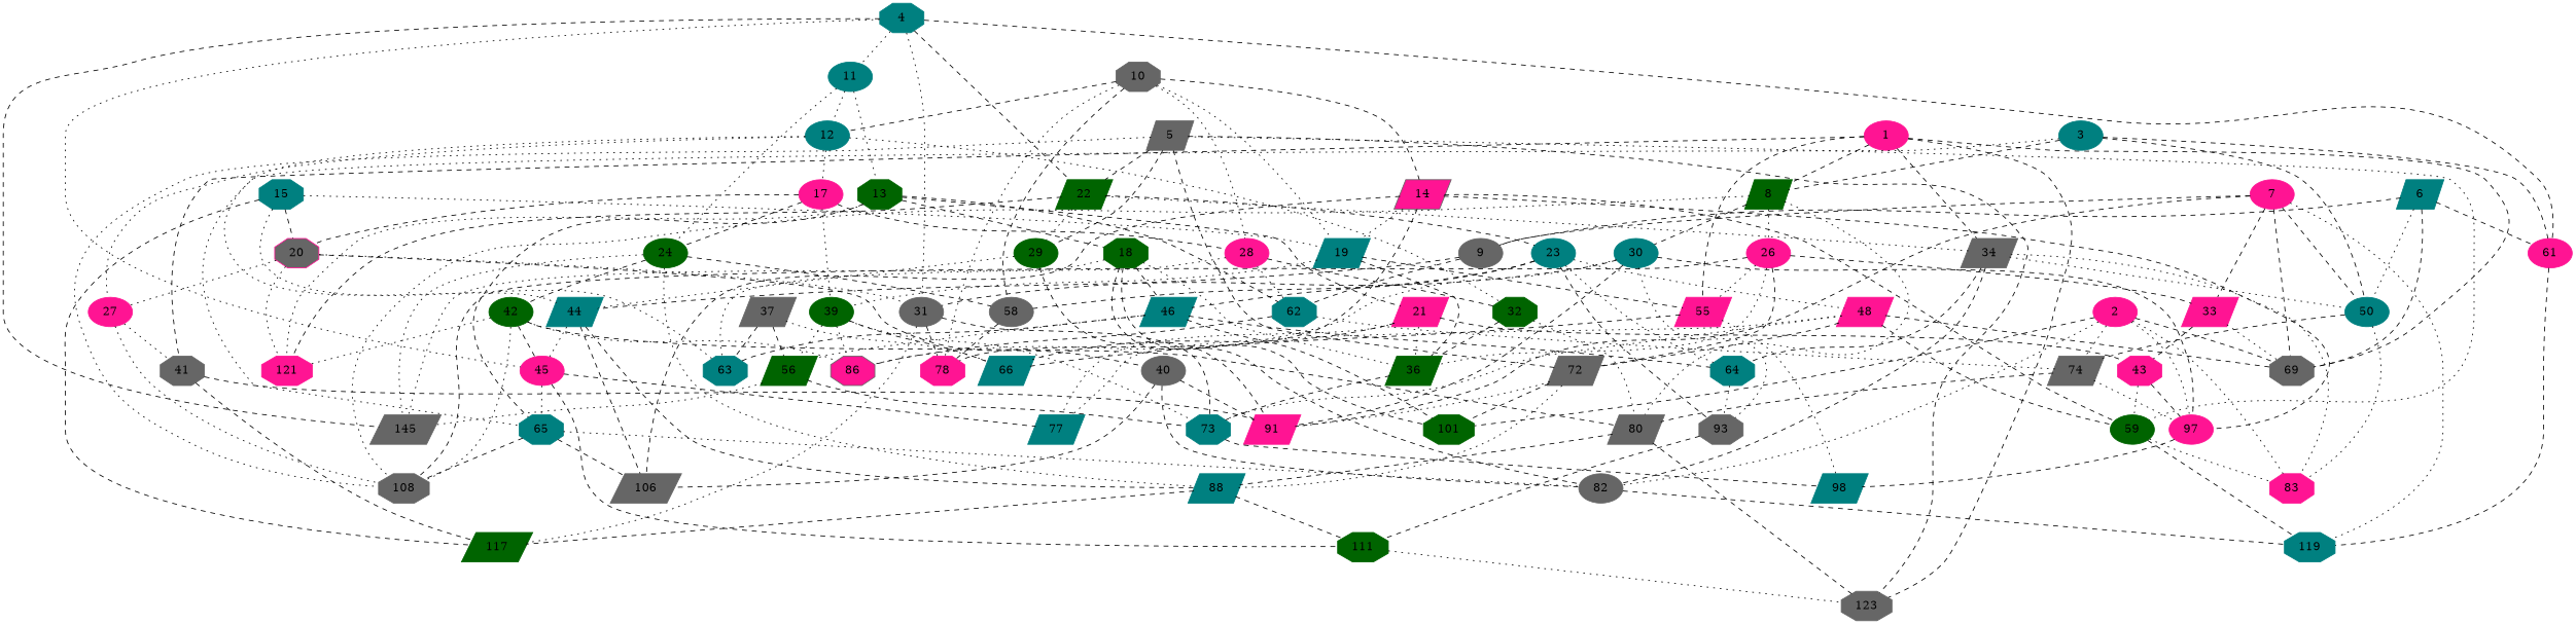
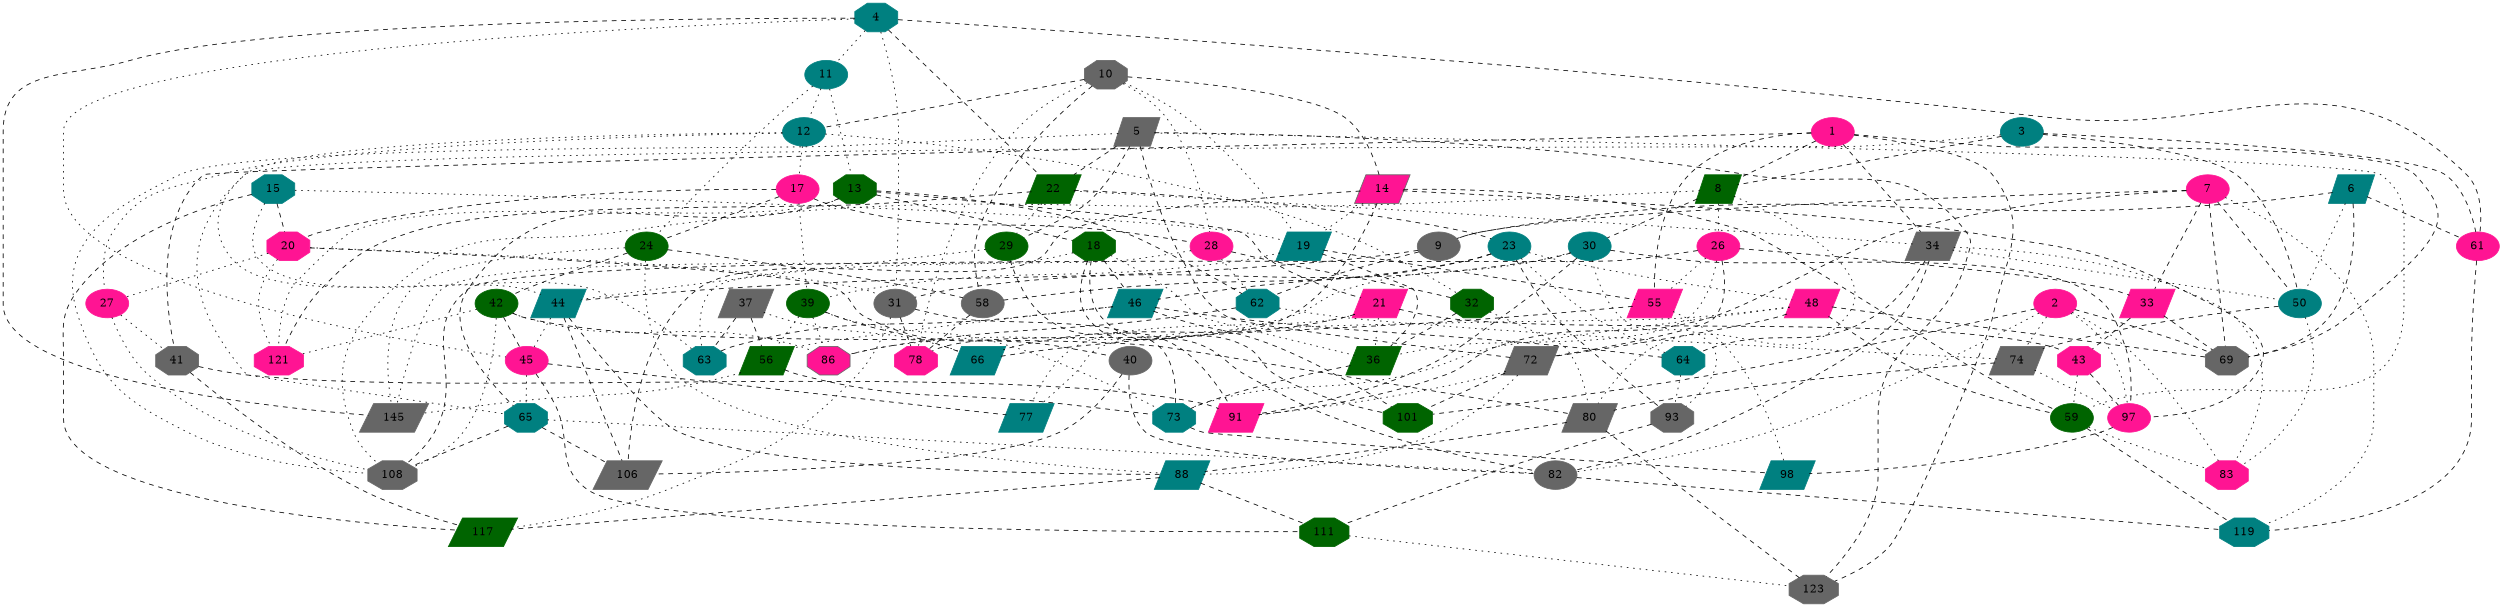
  graph {
    node [color=teal shape=parallelogram style=filled]
    edge [style=dashed]
    1 [color=deeppink shape=ellipse super="+57"]
    8 [color=darkgreen super="+95"]
    34 [color=gray40 super="+81"]
    41 [color=gray40 shape=octagon]
    55 [color=deeppink super="+70"]
    69 [color=gray40 shape=octagon super="+113"]
    123 [color=gray40 shape=octagon]
    108 [color=gray40 shape=octagon super="+109"]
    26 [color=deeppink shape=ellipse super="+100"]
    30 [shape=ellipse super="+52"]
    80 [color=gray40 super="+124"]
    82 [color=gray40 shape=ellipse super="+85"]
    83 [color=deeppink shape=octagon]
    50 [shape=ellipse super="+79"]
    64 [shape=octagon]
    91 [color=deeppink super="+99"]
    117 [color=darkgreen]
    66
    98
    2 [color=deeppink shape=ellipse super="+120"]
    74 [color=gray40 super="+105"]
    97 [color=deeppink shape=ellipse super="+118"]
    101 [color=darkgreen shape=octagon]
    119 [shape=octagon]
    3 [shape=ellipse]
    61 [color=deeppink shape=ellipse]
    65 [shape=octagon super="+102"]
    106 [color=gray40]
    4 [shape=octagon super="+16"]
    11 [shape=ellipse]
    22 [color=darkgreen super="+104"]
    31 [color=gray40 shape=ellipse super="+75"]
    45 [color=deeppink shape=ellipse super="+51"]
    n34 [color=gray40 label=145]
    12 [shape=ellipse super="+96"]
    13 [color=darkgreen shape=octagon super="+38"]
    24 [color=darkgreen shape=ellipse super="+25"]
    29 [color=darkgreen shape=ellipse]
    121 [color=deeppink shape=octagon]
    23 [shape=ellipse super="+114"]
    78 [color=deeppink shape=octagon]
    73 [shape=octagon super="+76"]
    77
    111 [color=darkgreen shape=octagon]
    5 [color=gray40 super="+68"]
    59 [color=darkgreen shape=ellipse super="+122"]
    72 [color=gray40 super="+103"]
    44 [super="+47"]
    88 [super="+112"]
    6
    9 [color=gray40 shape=ellipse]
    62 [shape=octagon super="+89"]
    7 [color=deeppink shape=ellipse super="+116"]
    33 [color=deeppink]
    43 [color=deeppink shape=octagon]
    36 [color=darkgreen super="+84"]
    93 [color=gray40 shape=octagon]
    86 [color=gray40 fillcolor=deeppink shape=octagon]
    10 [color=gray40 shape=octagon super="+110"]
    14 [color=gray40 fillcolor=deeppink super="+54"]
    19 [super="+67"]
    28 [color=deeppink shape=ellipse super="+92"]
    58 [color=gray40 shape=ellipse]
    17 [color=deeppink shape=ellipse super="+90"]
    27 [color=deeppink shape=ellipse]
    32 [color=darkgreen shape=octagon]
    39 [color=darkgreen shape=ellipse super="+60"]
    63 [shape=octagon]
    18 [color=darkgreen shape=octagon super="+53"]
    21 [color=deeppink super="+35"]
    42 [color=darkgreen shape=ellipse super="+94"]
-   20 [color=deeppink shape=octagon super="+107" fillcolor=gray40]
+   20 [color=deeppink shape=octagon super="+107"]
    46 [super="+71"]
    15 [shape=octagon]
    40 [color=gray40 shape=ellipse]
    56 [color=darkgreen super="+87"]
    48 [color=deeppink super="+49"]
    37 [color=gray40]
    1 -- 8
    1 -- 34
    1 -- 41
    1 -- 55
    1 -- 69
    1 -- 123
    8 -- 108 [style=dotted]
    8 -- 26 [style=dotted]
    8 -- 30
    8 -- 80 [style=dotted]
    34 -- 82
    34 -- 83 [style=dotted]
    34 -- 50 [style=dotted]
    34 -- 64
    41 -- 91
    41 -- 117
    55 -- 66
    55 -- 98 [style=dotted weight=2]
    26 -- 55 [style=dotted]
    26 -- 108
    26 -- 72
    26 -- 33
    26 -- 36 [style=dotted]
    30 -- 91
    30 -- 97
    30 -- 31
    30 -- 93 [style=dotted]
    30 -- 86 [style=dotted]
    80 -- 123
    80 -- 88
    82 -- 119
    50 -- 83 [style=dotted]
    50 -- 74
    64 -- 93 [style=dotted]
    2 -- 69
    2 -- 82 [style=dotted]
    2 -- 83 [style=dotted]
    2 -- 74 [style=dotted]
    2 -- 97 [style=dotted]
    2 -- 101
    74 -- 80
    74 -- 97 [style=dotted]
    97 -- 98
    3 -- 8
    3 -- 50
    3 -- 61
    3 -- 65 [style=dotted]
    61 -- 119
    65 -- 108
    65 -- 82 [style=dotted]
    65 -- 106
    4 -- 61
    4 -- 11 [style=dotted]
    4 -- 22
    4 -- 31 [style=dotted]
    4 -- 45 [style=dotted]
    4 -- n34
    11 -- 12 [style=dotted]
    11 -- 13 [style=dotted]
    11 -- 24 [style=dotted]
    22 -- 34 [style=dotted]
    22 -- 29 [style=dotted]
    22 -- 121
    22 -- 23
    31 -- 117 [style=dotted]
    31 -- 78
    31 -- 73
    45 -- 65 [style=dotted]
    45 -- 77
    45 -- 111
    12 -- 44 [style=dotted]
    12 -- 17 [style=dotted]
    12 -- 27 [style=dotted]
    12 -- 32 [style=dotted]
    13 -- 65
    13 -- 121 [style=dotted]
    13 -- 62
    13 -- 18
    13 -- 21
    24 -- n34 [style=dotted]
    24 -- 88 [style=dotted]
    24 -- 58
    24 -- 42
    29 -- 91
    29 -- 44 [style=dotted]
    23 -- 64 [style=dotted]
    23 -- 93
    23 -- 58
    23 -- 46
    23 -- 48 [style=dotted]
    73 -- 98
    111 -- 123 [style=dotted]
    5 -- 123
    5 -- 108 [style=dotted]
    5 -- 22
    5 -- 29
    5 -- 59 [style=dotted]
    5 -- 72
    59 -- 83 [style=dotted]
    59 -- 119
    72 -- 91 [style=dotted]
    72 -- 101
    72 -- 88 [style=dotted]
    44 -- 106
    44 -- 45 [style=dotted]
    44 -- 88
    88 -- 117
    88 -- 111
    6 -- 69
    6 -- 50 [style=dotted]
    6 -- 61
    6 -- 9
    9 -- 44
    9 -- 62
    62 -- 74 [style=dotted weight=2]
    62 -- 86
    7 -- 69
    7 -- 50
    7 -- 91
    7 -- 119 [style=dotted]
    7 -- 9
    7 -- 33
-   33 -- 69 [style=dotted]
+   33 -- 69
    33 -- 43
    43 -- 97
    43 -- 59 [style=dotted]
    36 -- 73
    93 -- 111
    10 -- 12
    10 -- 78 [style=dotted]
    10 -- 14
    10 -- 19 [style=dotted]
    10 -- 28 [style=dotted]
    10 -- 58
    14 -- 97
    14 -- 106
    14 -- 78
    14 -- 59
    14 -- 19 [style=dotted]
    19 -- 55
    19 -- 36
    19 -- 39 [style=dotted]
    28 -- 62 [style=dotted]
    28 -- 32
    28 -- 63 [style=dotted]
    58 -- 78
    17 -- 24
    17 -- 28 [weight=2]
    17 -- 39 [style=dotted]
    17 -- 20
    27 -- 41 [style=dotted]
    27 -- 108 [style=dotted]
    32 -- 80 [style=dotted]
    32 -- 36
    39 -- 66
    39 -- 73 [style=dotted]
    39 -- 86 [style=dotted]
    39 -- 56 [style=dotted]
    18 -- 82
    18 -- 101
    18 -- n34 [style=dotted]
    18 -- 36 [style=dotted]
    18 -- 46
    21 -- 66
    21 -- 77 [style=dotted weight=2]
    21 -- 43
    21 -- 36 [style=dotted]
    42 -- 108 [style=dotted]
    42 -- 80
    42 -- 45
    42 -- 121 [style=dotted]
    42 -- 86 [style=dotted]
    20 -- 31 [style=dotted]
    20 -- 121 [style=dotted]
    20 -- 27 [style=dotted]
    20 -- 40
    46 -- 64
    46 -- 101
    46 -- 63
    46 -- 56 [style=dotted]
    15 -- 117
    15 -- 19 [style=dotted]
    15 -- 63 [style=dotted]
    15 -- 20
    40 -- 82
-   40 -- 91
    40 -- 106
    56 -- n34 [style=dotted]
    56 -- 73
    48 -- 69
    48 -- 73 [style=dotted]
    48 -- 77 [style=dotted]
    48 -- 59
    48 -- 72
    37 -- 66 [style=dotted]
    37 -- 63
    37 -- 56 [weight=2]
  }
